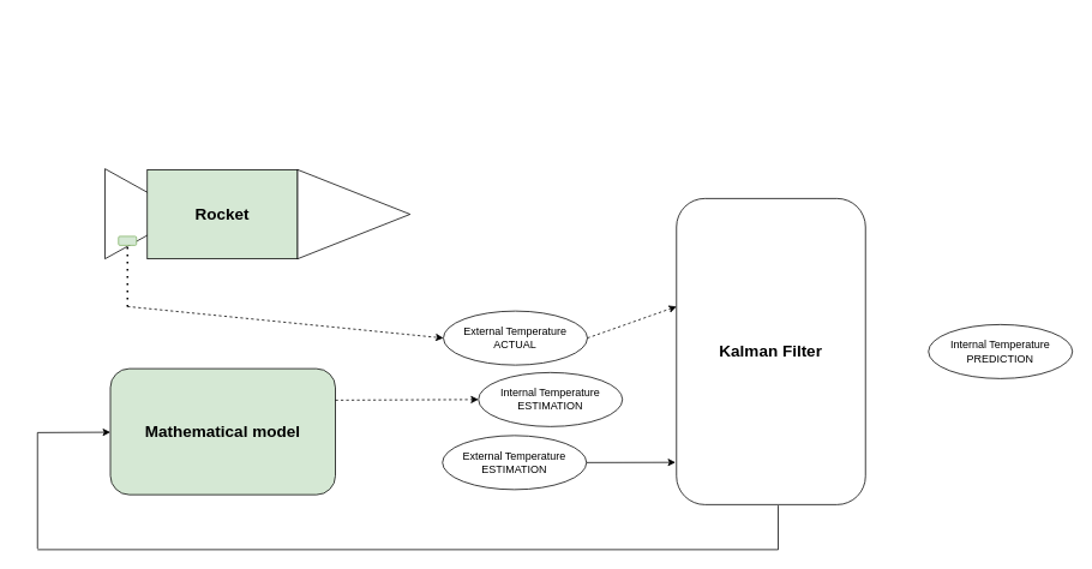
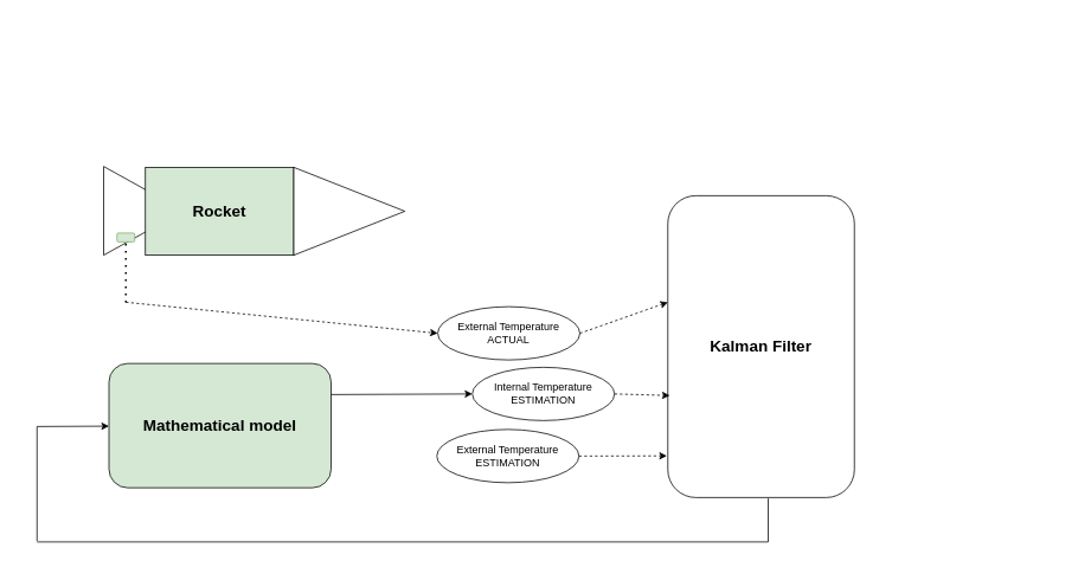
  <mxCell id="0" />
  <mxCell id="1" parent="0" />
  <mxCell id="2" value="" style="group;rotation=90;container=1;" vertex="1" connectable="0" parent="1"><mxGeometry x="162.995" y="20" width="140" height="436.695" as="geometry"><mxRectangle x="181.958" y="243.347" width="50" height="40" as="alternateBounds" /></mxGeometry></mxCell>
  <mxCell id="3" value="" style="shape=image;html=1;verticalAlign=top;verticalLabelPosition=bottom;labelBackgroundColor=#ffffff;imageAspect=0;aspect=fixed;image=https://cdn4.iconfinder.com/data/icons/game-of-thrones-4/64/game_of_thrones_game_thrones_series_element_fire_flame_heat-128.png;rotation=-92;" vertex="1" parent="2"><mxGeometry x="-142" y="155" width="128" height="128" as="geometry" /></mxCell>
  <mxCell id="4" value="" style="triangle;whiteSpace=wrap;html=1;rotation=0;" vertex="1" parent="2"><mxGeometry x="-47" y="167" width="90" height="100" as="geometry" /></mxCell>
  <mxCell id="5" value="&lt;b&gt;&lt;font style=&quot;font-size: 18px&quot;&gt;Rocket&lt;/font&gt;&lt;/b&gt;" style="rounded=0;whiteSpace=wrap;html=1;rotation=0;fillColor=#d5e8d4;" vertex="1" parent="2"><mxGeometry y="168" width="167" height="99" as="geometry" /></mxCell>
  <mxCell id="6" value="" style="triangle;whiteSpace=wrap;html=1;rotation=0;" vertex="1" parent="2"><mxGeometry x="167" y="168" width="125" height="99" as="geometry" /></mxCell>
  <mxCell id="7" value="" style="rounded=1;whiteSpace=wrap;html=1;fillColor=#d5e8d4;strokeColor=#82b366;rotation=90;" vertex="1" parent="2"><mxGeometry x="-27" y="237" width="10" height="20" as="geometry" /></mxCell>
  <mxCell id="8" value="&lt;font style=&quot;font-size: 18px&quot;&gt;&lt;b&gt;Mathematical model&lt;/b&gt;&lt;/font&gt;" style="rounded=1;whiteSpace=wrap;html=1;fillColor=#d5e8d4;" vertex="1" parent="1"><mxGeometry x="122" y="409" width="250" height="140" as="geometry" /></mxCell>
  <mxCell id="9" value="External Temperature&lt;br&gt;ACTUAL" style="ellipse;whiteSpace=wrap;html=1;" vertex="1" parent="1"><mxGeometry x="492" y="345" width="160" height="60" as="geometry" /></mxCell>
  <mxCell id="10" value="" style="endArrow=none;dashed=1;html=1;dashPattern=1 3;strokeWidth=2;rounded=0;entryX=1;entryY=0.5;entryDx=0;entryDy=0;" edge="1" parent="1" target="7"><mxGeometry width="50" height="50" relative="1" as="geometry"><mxPoint x="141" y="340" as="sourcePoint" /><mxPoint x="241" y="360" as="targetPoint" /></mxGeometry></mxCell>
  <mxCell id="11" value="" style="endArrow=classic;html=1;rounded=0;entryX=0;entryY=0.5;entryDx=0;entryDy=0;dashed=1;" edge="1" parent="1" target="9"><mxGeometry width="50" height="50" relative="1" as="geometry"><mxPoint x="141" y="340" as="sourcePoint" /><mxPoint x="241" y="360" as="targetPoint" /></mxGeometry></mxCell>
  <mxCell id="12" value="Internal Temperature&lt;br&gt;ESTIMATION" style="ellipse;whiteSpace=wrap;html=1;" vertex="1" parent="1"><mxGeometry x="531" y="413.31" width="160" height="60" as="geometry" /></mxCell>
  <mxCell id="13" value="External Temperature&lt;br&gt;ESTIMATION" style="ellipse;whiteSpace=wrap;html=1;" vertex="1" parent="1"><mxGeometry x="491" y="483.31" width="160" height="60" as="geometry" /></mxCell>
- <mxCell id="14" value="" style="endArrow=classic;html=1;rounded=0;dashed=1;exitX=1;exitY=0.25;exitDx=0;exitDy=0;entryX=0;entryY=0.5;entryDx=0;entryDy=0;" edge="1" parent="1" source="8" target="12"><mxGeometry width="50" height="50" relative="1" as="geometry"><mxPoint x="541" y="390" as="sourcePoint" /><mxPoint x="591" y="340" as="targetPoint" /></mxGeometry></mxCell>
+ <mxCell id="14" value="" style="endArrow=classic;html=1;rounded=0;dashed=0;exitX=1;exitY=0.25;exitDx=0;exitDy=0;entryX=0;entryY=0.5;entryDx=0;entryDy=0;" edge="1" parent="1" source="8" target="12"><mxGeometry width="50" height="50" relative="1" as="geometry"><mxPoint x="541" y="390" as="sourcePoint" /><mxPoint x="591" y="340" as="targetPoint" /></mxGeometry></mxCell>
  <mxCell id="15" value="&lt;b&gt;&lt;font style=&quot;font-size: 18px&quot;&gt;Kalman Filter&lt;/font&gt;&lt;/b&gt;" style="rounded=1;whiteSpace=wrap;html=1;" vertex="1" parent="1"><mxGeometry x="751" y="220" width="210" height="340" as="geometry" /></mxCell>
- <mxCell id="17" value="" style="endArrow=classic;html=1;rounded=0;dashed=0;exitX=1;exitY=0.5;exitDx=0;exitDy=0;entryX=-0.005;entryY=0.862;entryDx=0;entryDy=0;entryPerimeter=0;" edge="1" parent="1" source="13" target="15"><mxGeometry width="50" height="50" relative="1" as="geometry"><mxPoint x="661" y="453.31" as="sourcePoint" /><mxPoint x="748" y="462" as="targetPoint" /></mxGeometry></mxCell>
+ <mxCell id="16" value="" style="endArrow=classic;html=1;rounded=0;dashed=1;exitX=1;exitY=0.5;exitDx=0;exitDy=0;entryX=0.01;entryY=0.662;entryDx=0;entryDy=0;entryPerimeter=0;" edge="1" parent="1" source="12" target="15"><mxGeometry width="50" height="50" relative="1" as="geometry"><mxPoint x="541" y="390" as="sourcePoint" /><mxPoint x="591" y="340" as="targetPoint" /></mxGeometry></mxCell>
+ <mxCell id="17" value="" style="endArrow=classic;html=1;rounded=0;dashed=1;exitX=1;exitY=0.5;exitDx=0;exitDy=0;entryX=-0.005;entryY=0.862;entryDx=0;entryDy=0;entryPerimeter=0;" edge="1" parent="1" source="13" target="15"><mxGeometry width="50" height="50" relative="1" as="geometry"><mxPoint x="661" y="453.31" as="sourcePoint" /><mxPoint x="748" y="462" as="targetPoint" /></mxGeometry></mxCell>
  <mxCell id="18" value="" style="endArrow=classic;html=1;rounded=0;dashed=1;exitX=1;exitY=0.5;exitDx=0;exitDy=0;entryX=0;entryY=0.353;entryDx=0;entryDy=0;entryPerimeter=0;" edge="1" parent="1" source="9" target="15"><mxGeometry width="50" height="50" relative="1" as="geometry"><mxPoint x="661" y="453.31" as="sourcePoint" /><mxPoint x="763.1" y="455.1" as="targetPoint" /></mxGeometry></mxCell>
  <mxCell id="19" value="" style="endArrow=none;html=1;rounded=0;exitX=0.538;exitY=1.003;exitDx=0;exitDy=0;exitPerimeter=0;" edge="1" parent="1" source="15"><mxGeometry width="50" height="50" relative="1" as="geometry"><mxPoint x="541" y="420" as="sourcePoint" /><mxPoint x="864" y="610" as="targetPoint" /></mxGeometry></mxCell>
  <mxCell id="20" value="" style="endArrow=none;html=1;rounded=0;" edge="1" parent="1"><mxGeometry width="50" height="50" relative="1" as="geometry"><mxPoint x="41" y="610" as="sourcePoint" /><mxPoint x="864" y="610" as="targetPoint" /></mxGeometry></mxCell>
  <mxCell id="21" value="" style="endArrow=none;html=1;rounded=0;" edge="1" parent="1"><mxGeometry width="50" height="50" relative="1" as="geometry"><mxPoint x="41" y="480" as="sourcePoint" /><mxPoint x="41.02" y="608.98" as="targetPoint" /></mxGeometry></mxCell>
  <mxCell id="22" value="" style="endArrow=classic;html=1;rounded=0;" edge="1" parent="1" target="8"><mxGeometry width="50" height="50" relative="1" as="geometry"><mxPoint x="41" y="480" as="sourcePoint" /><mxPoint x="591" y="370" as="targetPoint" /></mxGeometry></mxCell>
- <mxCell id="23" value="Internal Temperature&lt;br&gt;PREDICTION" style="ellipse;whiteSpace=wrap;html=1;" vertex="1" parent="1"><mxGeometry x="1031" y="360" width="160" height="60" as="geometry" /></mxCell>
